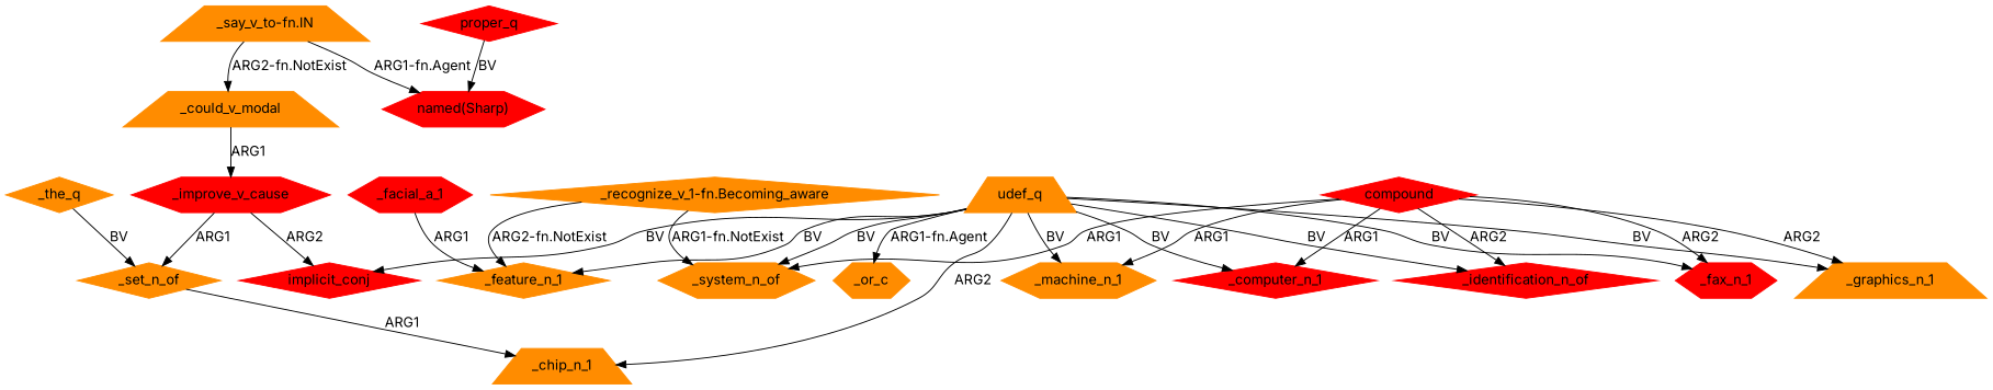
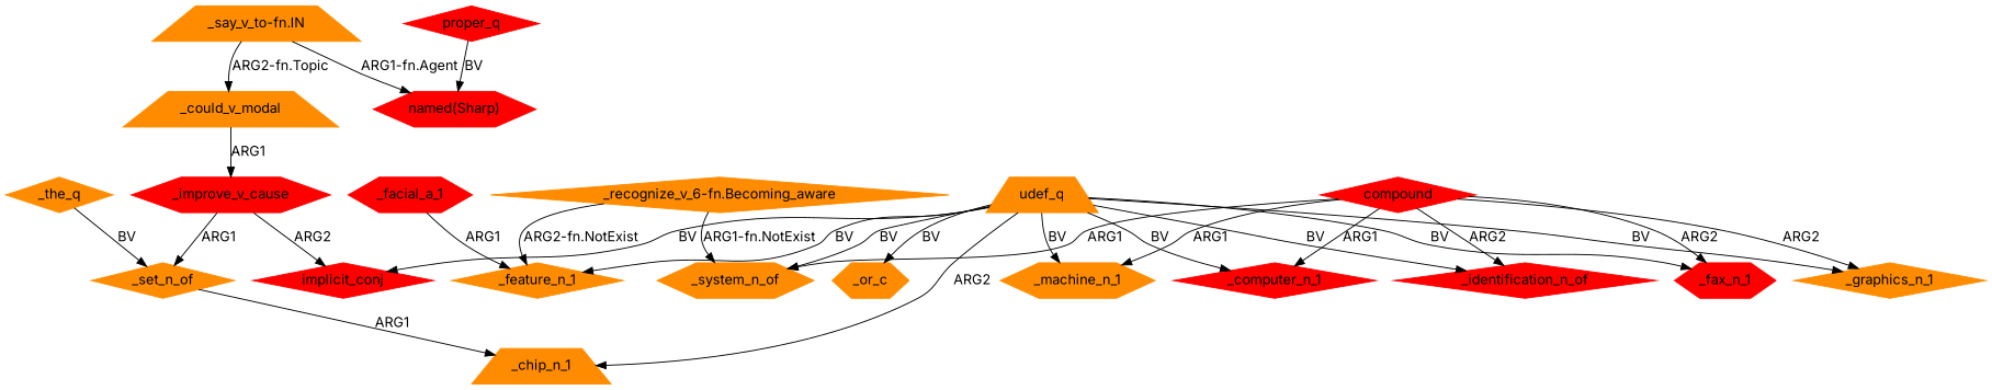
  digraph {
    fontname=Inter
    node [color=darkorange fontname=Inter shape=diamond style=filled]
    edge [fontname=Inter]
    _improve_v_cause [color=red shape=hexagon]
    _set_n_of
    implicit_conj [color=red]
    _chip_n_1 [shape=trapezium]
    udef_q [shape=trapezium]
    _machine_n_1 [shape=hexagon]
    _system_n_of [shape=hexagon]
    _fax_n_1 [color=red shape=hexagon]
    _feature_n_1
    _or_c [shape=hexagon]
    _computer_n_1 [color=red]
    _identification_n_of [color=red]
-   _graphics_n_1 [shape=trapezium]
+   _graphics_n_1
    compound [color=red]
    proper_q [color=red]
    "named(Sharp)" [color=red shape=hexagon]
-   "_recognize_v_1-fn.Becoming_aware"
+   "_recognize_v_1-fn.Becoming_aware" [label="_recognize_v_6-fn.Becoming_aware"]
    _facial_a_1 [color=red shape=hexagon]
    _could_v_modal [shape=trapezium]
    _the_q
    "_say_v_to-fn.IN" [shape=trapezium]
    _improve_v_cause -> _set_n_of [label=ARG1]
    _improve_v_cause -> implicit_conj [label=ARG2]
    _set_n_of -> _chip_n_1 [label=ARG1]
    udef_q -> implicit_conj [label=BV]
    udef_q -> _chip_n_1 [label=ARG2]
    udef_q -> _machine_n_1 [label=BV]
    udef_q -> _system_n_of [label=BV]
    udef_q -> _fax_n_1 [label=BV]
    udef_q -> _feature_n_1 [label=BV]
-   udef_q -> _or_c [label="ARG1-fn.Agent"]
+   udef_q -> _or_c [label=BV]
    udef_q -> _computer_n_1 [label=BV]
    udef_q -> _identification_n_of [label=BV]
    udef_q -> _graphics_n_1 [label=BV]
    compound -> _machine_n_1 [label=ARG1]
    compound -> _system_n_of [label=ARG1]
    compound -> _fax_n_1 [label=ARG2]
    compound -> _computer_n_1 [label=ARG1]
    compound -> _identification_n_of [label=ARG2]
    compound -> _graphics_n_1 [label=ARG2]
    proper_q -> "named(Sharp)" [label=BV]
    "_recognize_v_1-fn.Becoming_aware" -> _system_n_of [label="ARG1-fn.NotExist"]
    "_recognize_v_1-fn.Becoming_aware" -> _feature_n_1 [label="ARG2-fn.NotExist"]
    _facial_a_1 -> _feature_n_1 [label=ARG1]
    _could_v_modal -> _improve_v_cause [label=ARG1]
    _the_q -> _set_n_of [label=BV]
    "_say_v_to-fn.IN" -> "named(Sharp)" [label="ARG1-fn.Agent"]
-   "_say_v_to-fn.IN" -> _could_v_modal [label="ARG2-fn.NotExist"]
+   "_say_v_to-fn.IN" -> _could_v_modal [label="ARG2-fn.Topic"]
  }
